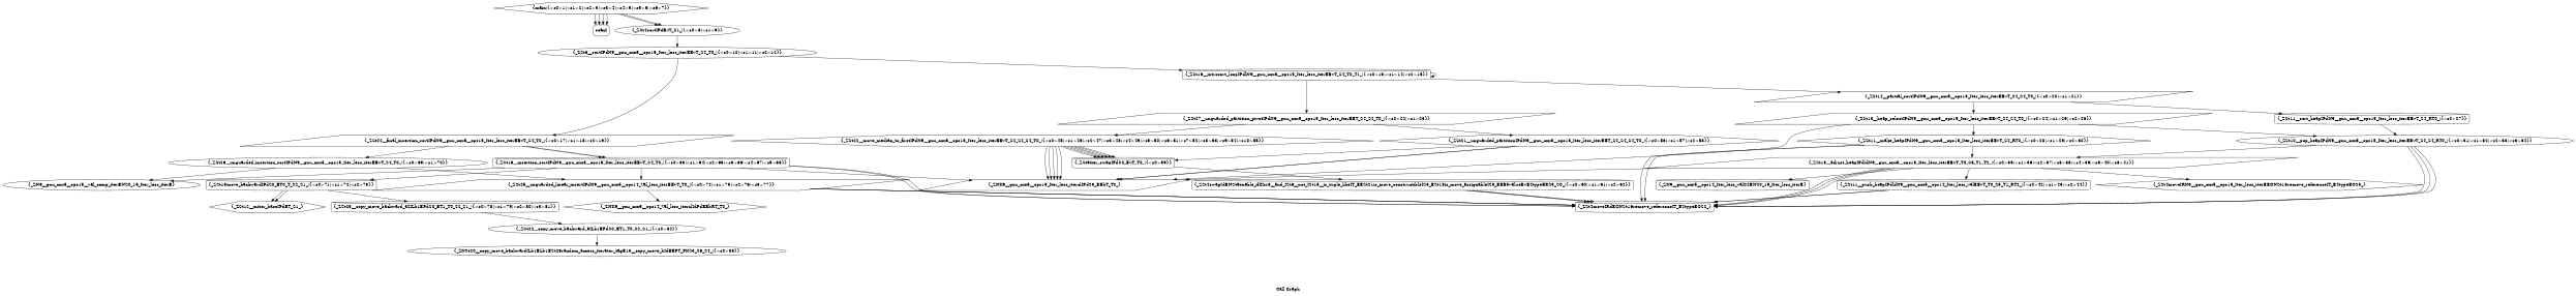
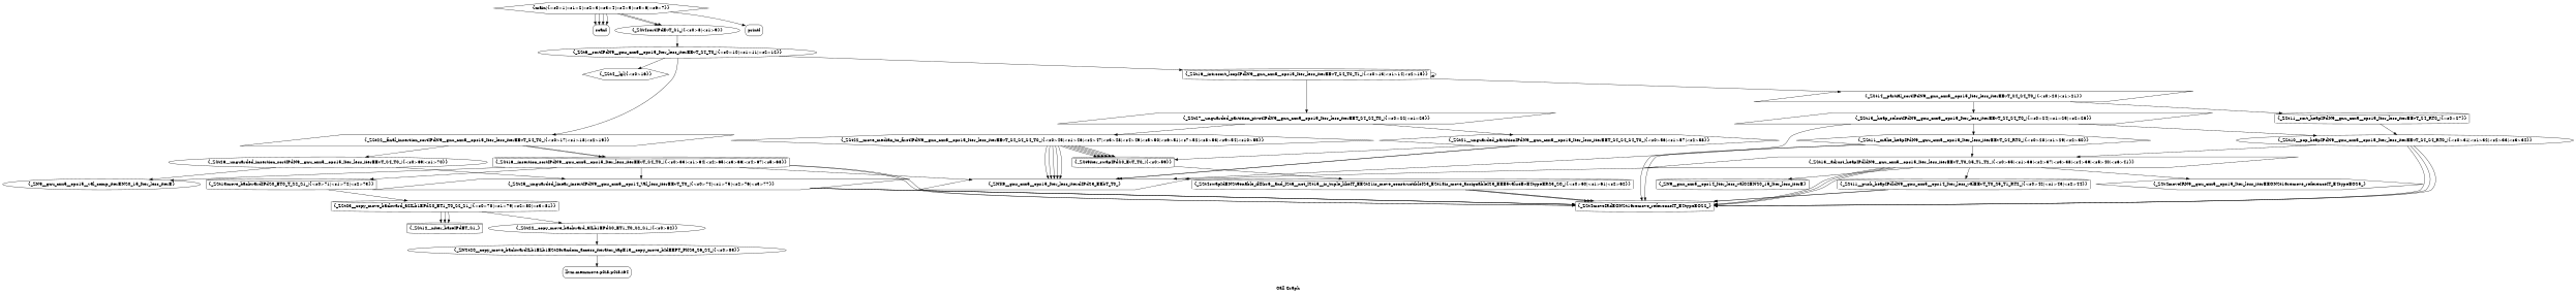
  digraph {
    label="Call Graph"
    node [shape=cylinder]
    edge [color=black tailport=s0]
    n1 [label="{main|{<s0>1|<s1>2|<s2>3|<s3>4|<s4>5|<s5>6|<s6>7}}" shape=hexagon]
    n2 [label="{scanf}" shape=Mrecord]
    n3 [label="{_ZSt4sortIPdEvT_S1_|{<s0>8|<s1>9}}" shape=ellipse]
+   n4 [label="{printf}" shape=Mrecord]
    n5 [label="{_ZSt6__sortIPdN9__gnu_cxx5__ops15_Iter_less_iterEEvT_S4_T0_|{<s0>10|<s1>11|<s2>12}}" shape=ellipse]
+   n6 [label="{_ZSt4__lgl|{<s0>16}}" shape=hexagon]
    n7 [label="{_ZSt16__introsort_loopIPdlN9__gnu_cxx5__ops15_Iter_less_iterEEvT_S4_T0_T1_|{<s0>13|<s1>14|<s2>15}}"]
    n8 [label="{_ZSt22__final_insertion_sortIPdN9__gnu_cxx5__ops15_Iter_less_iterEEvT_S4_T0_|{<s0>17|<s1>18|<s2>19}}" shape=parallelogram]
-   n9 [label="{_ZSt12__miter_baseIPdET_S1_}" shape=hexagon]
    n10 [label="{_ZNK9__gnu_cxx5__ops15_Iter_less_iterclIPdS3_EEbT_T0_}" shape=parallelogram]
    n11 [label="{_ZSt14__partial_sortIPdN9__gnu_cxx5__ops15_Iter_less_iterEEvT_S4_S4_T0_|{<s0>20|<s1>21}}" shape=parallelogram]
    n12 [label="{_ZSt27__unguarded_partition_pivotIPdN9__gnu_cxx5__ops15_Iter_less_iterEET_S4_S4_T0_|{<s0>22|<s1>23}}" shape=parallelogram]
    n13 [label="{_ZSt26__unguarded_insertion_sortIPdN9__gnu_cxx5__ops15_Iter_less_iterEEvT_S4_T0_|{<s0>69|<s1>70}}" shape=ellipse]
    n14 [label="{_ZSt16__insertion_sortIPdN9__gnu_cxx5__ops15_Iter_less_iterEEvT_S4_T0_|{<s0>63|<s1>64|<s2>65|<s3>66|<s4>67|<s5>68}}"]
    n15 [label="{_ZN9__gnu_cxx5__ops15__val_comp_iterENS0_15_Iter_less_iterE}" shape=ellipse]
    n16 [label="{_ZSt25__unguarded_linear_insertIPdN9__gnu_cxx5__ops14_Val_less_iterEEvT_T0_|{<s0>74|<s1>75|<s2>76|<s3>77}}" shape=parallelogram]
    n17 [label="{_ZSt4moveIRdEONSt16remove_referenceIT_E4typeEOS2_}"]
-   n18 [label="{_ZNK9__gnu_cxx5__ops14_Val_less_iterclIdPdEEbRT_T0_}" shape=hexagon]
    n19 [label="{_ZSt13__heap_selectIPdN9__gnu_cxx5__ops15_Iter_less_iterEEvT_S4_S4_T0_|{<s0>24|<s1>25|<s2>26}}" shape=parallelogram]
    n20 [label="{_ZSt11__sort_heapIPdN9__gnu_cxx5__ops15_Iter_less_iterEEvT_S4_RT0_|{<s0>27}}"]
    n21 [label="{_ZSt11__make_heapIPdN9__gnu_cxx5__ops15_Iter_less_iterEEvT_S4_RT0_|{<s0>28|<s1>29|<s2>30}}" shape=hexagon]
    n22 [label="{_ZSt10__pop_heapIPdN9__gnu_cxx5__ops15_Iter_less_iterEEvT_S4_S4_RT0_|{<s0>31|<s1>32|<s2>33|<s3>34}}" shape=ellipse]
    n23 [label="{_ZSt13__adjust_heapIPdldN9__gnu_cxx5__ops15_Iter_less_iterEEvT_T0_S5_T1_T2_|{<s0>35|<s1>36|<s2>37|<s3>38|<s4>39|<s5>40|<s6>41}}" shape=parallelogram]
+   n24 [label="{_ZSt12__niter_baseIPdET_S1_}"]
    n25 [label="{_ZSt21__unguarded_partitionIPdN9__gnu_cxx5__ops15_Iter_less_iterEET_S4_S4_S4_T0_|{<s0>56|<s1>57|<s2>58}}" shape=hexagon]
    n26 [label="{_ZSt9iter_swapIPdS0_EvT_T0_|{<s0>59}}"]
    n27 [label="{_ZSt4swapIdENSt9enable_ifIXsr6__and_ISt6__not_ISt15__is_tuple_likeIT_EESt21is_move_constructibleIS3_ESt18is_move_assignableIS3_EEE5valueEvE4typeERS3_SC_|{<s0>60|<s1>61|<s2>62}}"]
    n28 [label="{_ZSt22__move_median_to_firstIPdN9__gnu_cxx5__ops15_Iter_less_iterEEvT_S4_S4_S4_T0_|{<s0>45|<s1>46|<s2>47|<s3>48|<s4>49|<s5>50|<s6>51|<s7>52|<s8>53|<s9>54|<s10>55}}" shape=hexagon]
    n29 [label="{_ZSt13move_backwardIPdS0_ET0_T_S2_S1_|{<s0>71|<s1>72|<s2>73}}"]
    n30 [label="{_ZSt4moveIRN9__gnu_cxx5__ops15_Iter_less_iterEEONSt16remove_referenceIT_E4typeEOS5_}" shape=hexagon]
    n31 [label="{_ZSt11__push_heapIPdldN9__gnu_cxx5__ops14_Iter_less_valEEvT_T0_S5_T1_RT2_|{<s0>42|<s1>43|<s2>44}}"]
    n32 [label="{_ZN9__gnu_cxx5__ops14_Iter_less_valC2ENS0_15_Iter_less_iterE}"]
+   n33 [label="{llvm.memmove.p0i8.p0i8.i64}" shape=Mrecord]
    n34 [label="{_ZSt23__copy_move_backward_a2ILb1EPdS0_ET1_T0_S2_S1_|{<s0>78|<s1>79|<s2>80|<s3>81}}"]
    n35 [label="{_ZSt22__copy_move_backward_aILb1EPdS0_ET1_T0_S2_S1_|{<s0>82}}" shape=ellipse]
    n36 [label="{_ZNSt20__copy_move_backwardILb1ELb1ESt26random_access_iterator_tagE13__copy_move_bIdEEPT_PKS3_S6_S4_|{<s0>83}}" shape=ellipse]
    n1 -> n2
    n1 -> n2 [tailport=s1]
    n1 -> n2 [tailport=s2]
    n1 -> n2 [tailport=s3]
    n1 -> n3 [tailport=s4]
    n1 -> n3 [tailport=s5]
+   n1 -> n4 [tailport=s6]
    n3 -> n5 [tailport=s1]
+   n5 -> n6
    n5 -> n7 [tailport=s1]
    n5 -> n8 [tailport=s2]
    n7 -> n7 [tailport=s2]
    n7 -> n11
    n7 -> n12 [tailport=s1]
    n8 -> n13 [tailport=s1]
    n8 -> n14
    n8 -> n14 [tailport=s2]
    n11 -> n19
    n11 -> n20 [tailport=s1]
    n12 -> n25 [tailport=s1]
    n12 -> n28
    n13 -> n15
    n13 -> n16 [tailport=s1]
    n14 -> n10
    n14 -> n15 [tailport=s4]
    n14 -> n16 [tailport=s5]
    n14 -> n17 [tailport=s1]
    n14 -> n17 [tailport=s3]
    n14 -> n29 [tailport=s2]
    n16 -> n17
    n16 -> n17 [tailport=s2]
    n16 -> n17 [tailport=s3]
-   n16 -> n18 [tailport=s1]
    n19 -> n10 [tailport=s1]
    n19 -> n21
    n19 -> n22 [tailport=s2]
    n20 -> n22
    n21 -> n17
    n21 -> n17 [tailport=s1]
    n21 -> n23 [tailport=s2]
    n22 -> n17
    n22 -> n17 [tailport=s1]
    n22 -> n17 [tailport=s2]
    n22 -> n23 [tailport=s3]
    n23 -> n10
    n23 -> n17 [tailport=s1]
    n23 -> n17 [tailport=s2]
    n23 -> n17 [tailport=s5]
    n23 -> n30 [tailport=s3]
    n23 -> n31 [tailport=s6]
    n23 -> n32 [tailport=s4]
    n25 -> n10
    n25 -> n10 [tailport=s1]
    n25 -> n26 [tailport=s2]
    n26 -> n27
    n27 -> n17
    n27 -> n17 [tailport=s1]
    n27 -> n17 [tailport=s2]
    n28 -> n10
    n28 -> n10 [tailport=s1]
    n28 -> n10 [tailport=s3]
    n28 -> n10 [tailport=s6]
    n28 -> n10 [tailport=s8]
    n28 -> n26 [tailport=s2]
    n28 -> n26 [tailport=s4]
    n28 -> n26 [tailport=s5]
    n28 -> n26 [tailport=s7]
    n28 -> n26 [tailport=s9]
    n28 -> n26 [tailport=s10]
-   n29 -> n9
-   n29 -> n9 [tailport=s1]
    n29 -> n34 [tailport=s2]
    n31 -> n17 [tailport=s1]
    n31 -> n17 [tailport=s2]
+   n34 -> n24
+   n34 -> n24 [tailport=s1]
+   n34 -> n24 [tailport=s2]
    n34 -> n35 [tailport=s3]
    n35 -> n36
+   n36 -> n33
  }
